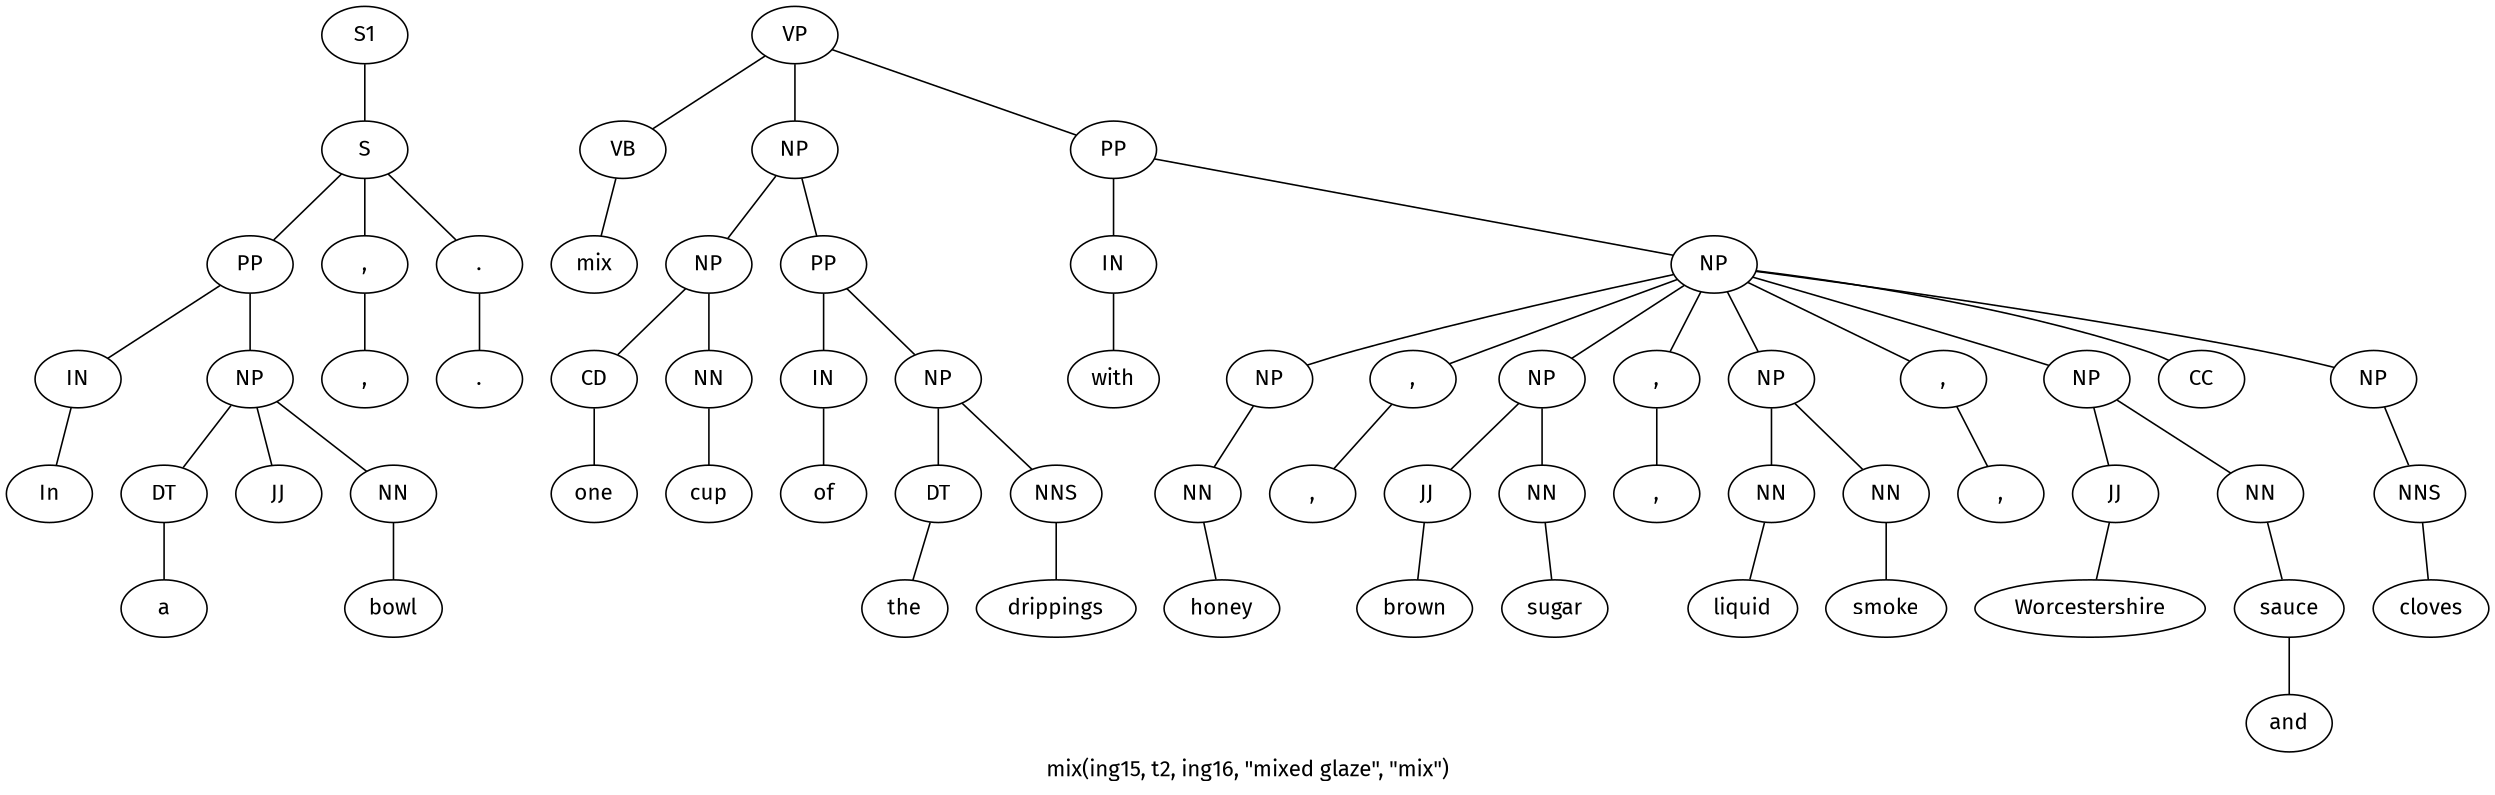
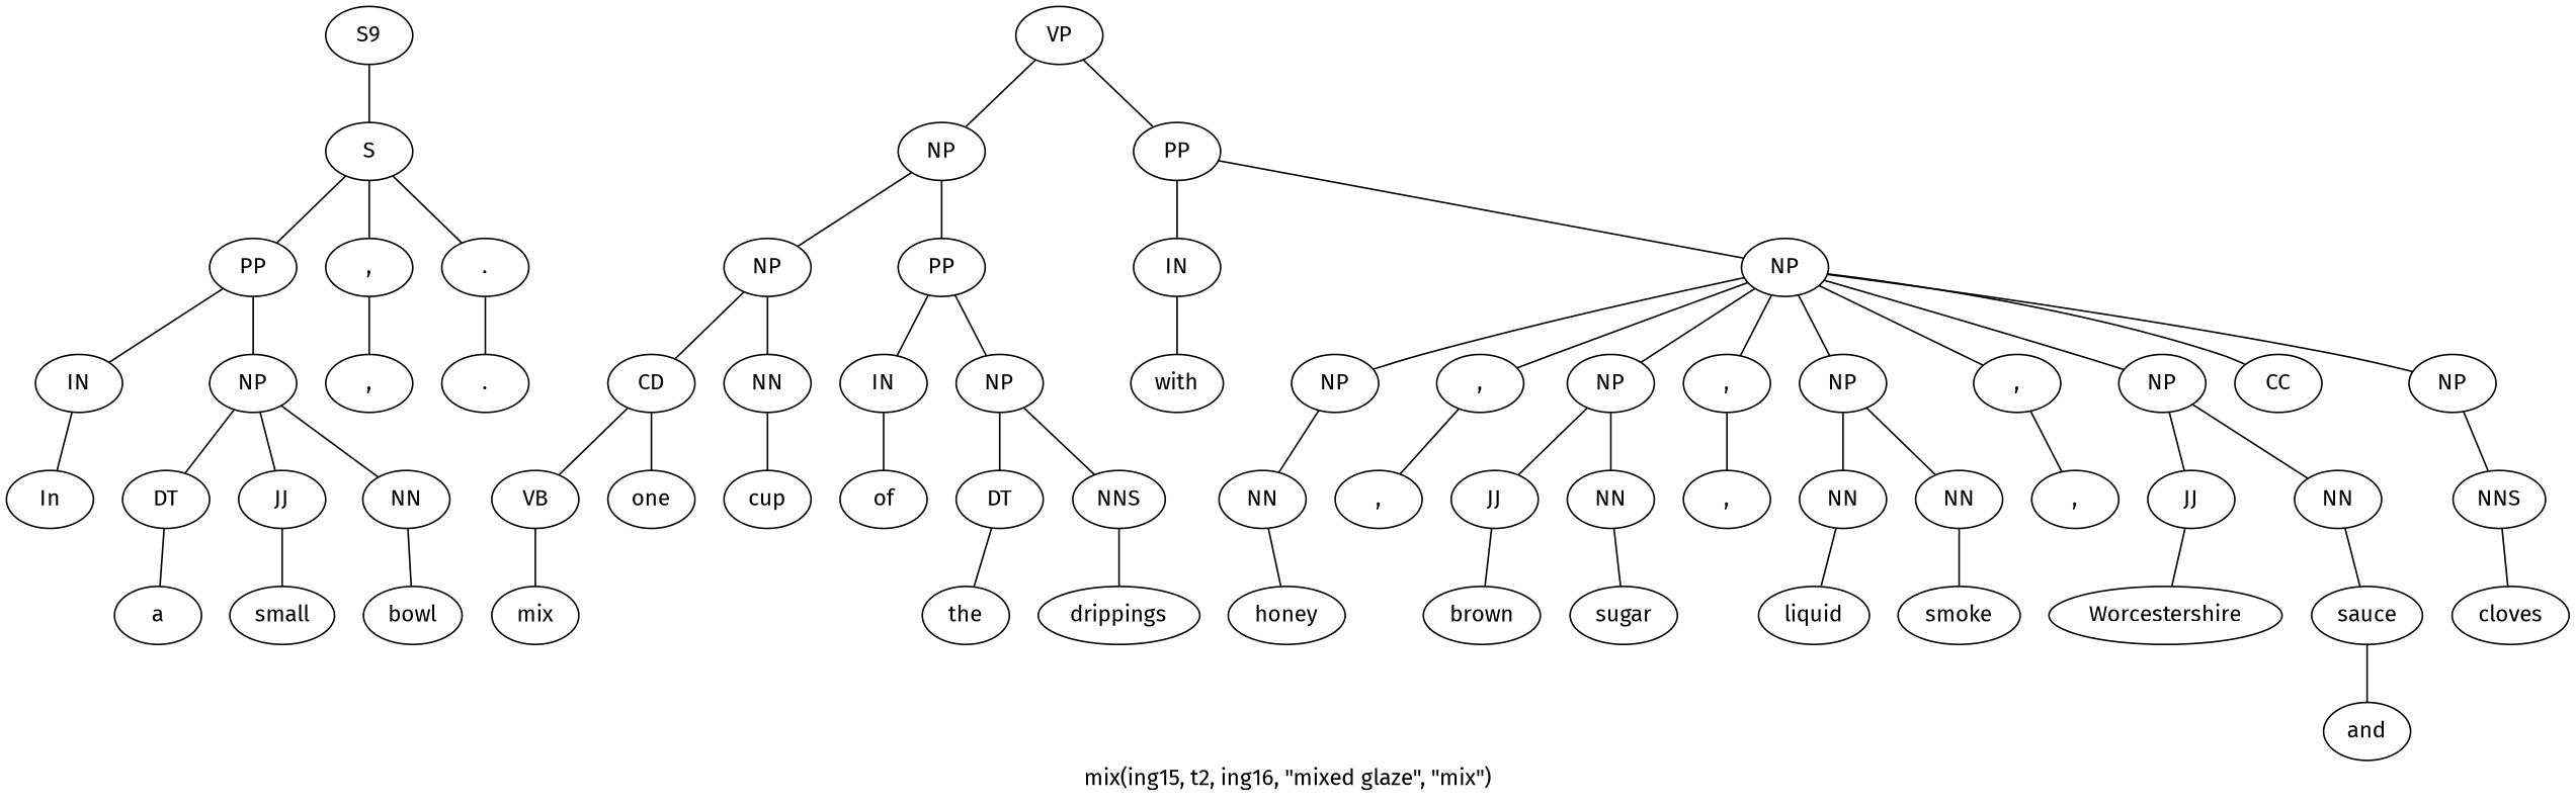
  graph {
    fontname="Fira Sans"
    label="mix(ing15, t2, ing16, \"mixed glaze\", \"mix\")"
    node [fontname="Fira Sans"]
    edge [fontname="Fira Sans"]
-   n1 [label=S1]
+   n1 [label=S9]
    n2 [label=S]
    n3 [label=PP]
    n4 [label=","]
    n5 [label="."]
    n6 [label=IN]
    n7 [label=NP]
    n8 [label=","]
    n9 [label=VP]
    n10 [label=VB]
    n11 [label=NP]
    n12 [label=PP]
    n13 [label="."]
    n14 [label=In]
    n15 [label=DT]
    n16 [label=JJ]
    n17 [label=NN]
    n18 [label=a]
+   n19 [label=small]
    n20 [label=bowl]
    n21 [label=mix]
    n22 [label=NP]
    n23 [label=PP]
    n24 [label=IN]
    n25 [label=NP]
    n26 [label=CD]
    n27 [label=NN]
    n28 [label=IN]
    n29 [label=NP]
    n30 [label=one]
    n31 [label=cup]
    n32 [label=of]
    n33 [label=DT]
    n34 [label=NNS]
    n35 [label=the]
    n36 [label=drippings]
    n37 [label=with]
    n38 [label=NP]
    n39 [label=","]
    n40 [label=NP]
    n41 [label=","]
    n42 [label=NP]
    n43 [label=","]
    n44 [label=NP]
    n45 [label=CC]
    n46 [label=NP]
    n47 [label=NN]
    n48 [label=","]
    n49 [label=JJ]
    n50 [label=NN]
    n51 [label=","]
    n52 [label=NN]
    n53 [label=NN]
    n54 [label=","]
    n55 [label=JJ]
    n56 [label=NN]
    n57 [label=NNS]
    n58 [label=honey]
    n59 [label=brown]
    n60 [label=sugar]
    n61 [label=liquid]
    n62 [label=smoke]
    n63 [label=Worcestershire]
    n64 [label=sauce]
    n65 [label=and]
    n66 [label=cloves]
    n1 -- n2
    n2 -- n3
    n2 -- n4
    n2 -- n5
    n3 -- n6
    n3 -- n7
    n4 -- n8
    n5 -- n13
    n6 -- n14
    n7 -- n15
    n7 -- n16
    n7 -- n17
-   n9 -- n10
+   n26 -- n10
    n9 -- n11
    n9 -- n12
    n10 -- n21
    n11 -- n22
    n11 -- n23
    n12 -- n24
    n12 -- n25
    n15 -- n18
+   n16 -- n19
    n17 -- n20
    n22 -- n26
    n22 -- n27
    n23 -- n28
    n23 -- n29
    n24 -- n37
    n25 -- n38
    n25 -- n39
    n25 -- n40
    n25 -- n41
    n25 -- n42
    n25 -- n43
    n25 -- n44
    n25 -- n45
    n25 -- n46
    n26 -- n30
    n27 -- n31
    n28 -- n32
    n29 -- n33
    n29 -- n34
    n33 -- n35
    n34 -- n36
    n38 -- n47
    n39 -- n48
    n40 -- n49
    n40 -- n50
    n41 -- n51
    n42 -- n52
    n42 -- n53
    n43 -- n54
    n44 -- n55
    n44 -- n56
    n46 -- n57
    n47 -- n58
    n49 -- n59
    n50 -- n60
    n52 -- n61
    n53 -- n62
    n55 -- n63
    n56 -- n64
    n57 -- n66
    n64 -- n65
  }
